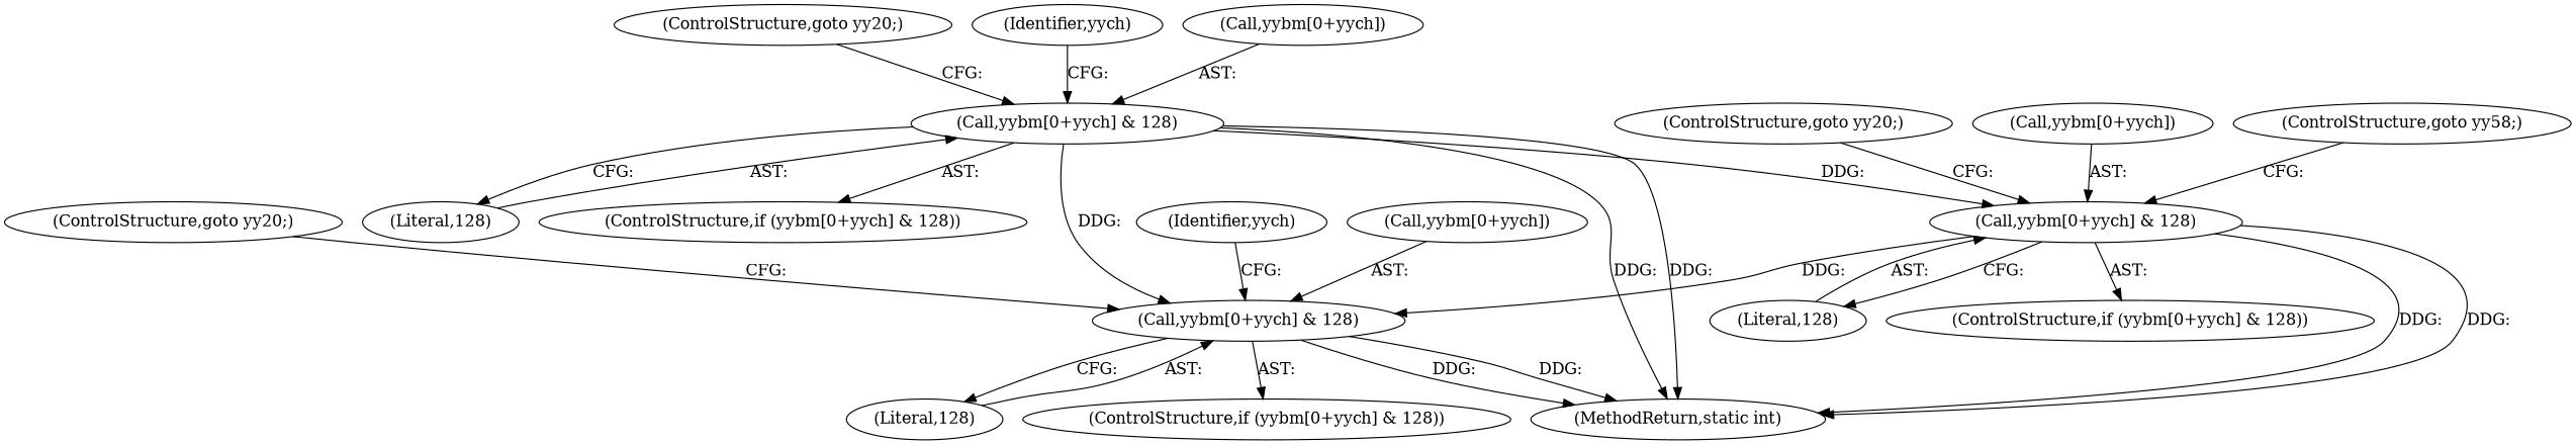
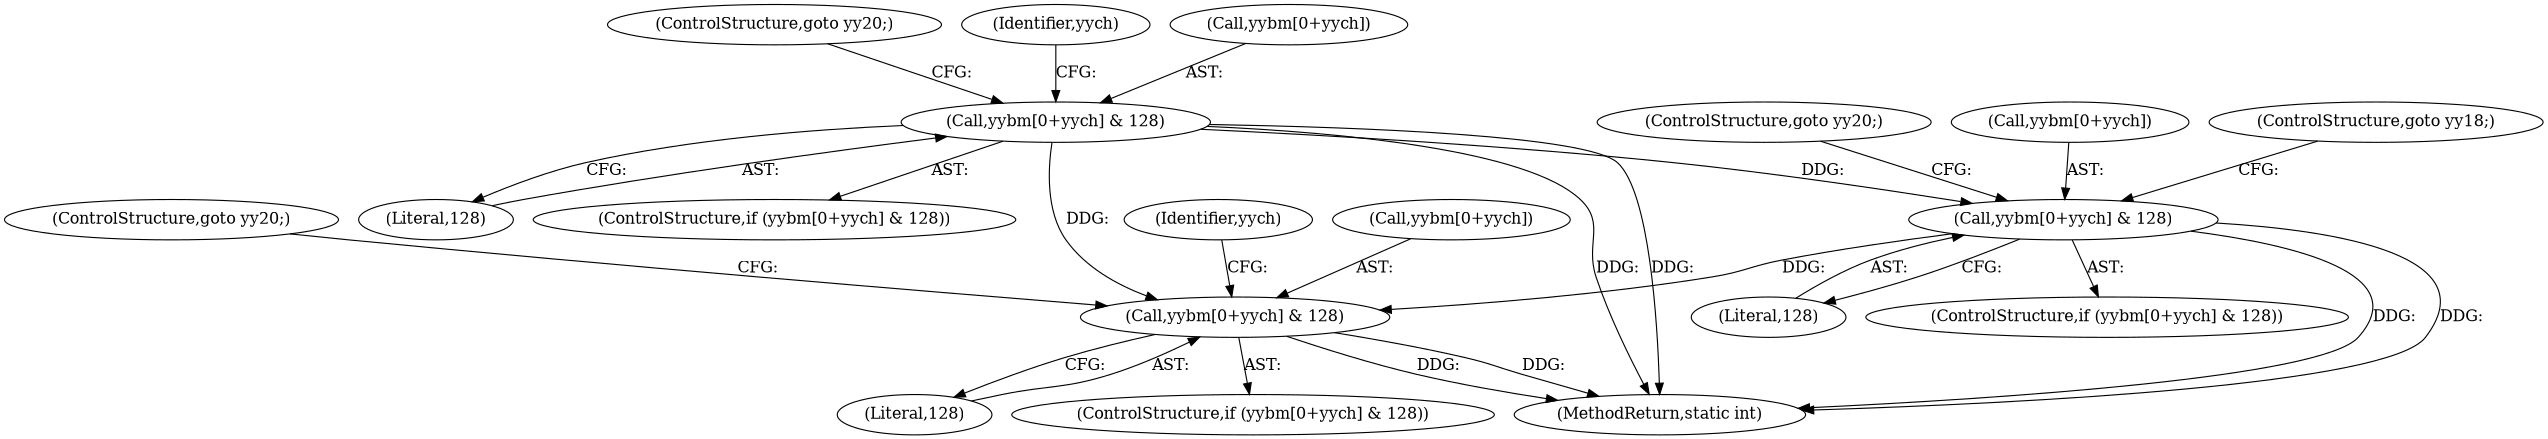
  digraph {
    n1 [label="(Call,yybm[0+yych] & 128)"]
    n2 [label="(MethodReturn,static int)"]
    n3 [label="(ControlStructure,if (yybm[0+yych] & 128))"]
    n4 [label="(Literal,128)"]
    n5 [label="(Call,yybm[0+yych] & 128)"]
    n6 [label="(Literal,128)"]
    n7 [label="(ControlStructure,if (yybm[0+yych] & 128))"]
    n8 [label="(Call,yybm[0+yych] & 128)"]
    n9 [label="(Literal,128)"]
    n10 [label="(ControlStructure,if (yybm[0+yych] & 128))"]
    n11 [label="(ControlStructure,goto yy20;)"]
    n12 [label="(Call,yybm[0+yych])"]
    n13 [label="(Identifier,yych)"]
-   n14 [label="(ControlStructure,goto yy58;)"]
+   n14 [label="(ControlStructure,goto yy18;)"]
    n15 [label="(Identifier,yych)"]
    n16 [label="(ControlStructure,goto yy20;)"]
    n17 [label="(ControlStructure,goto yy20;)"]
    n18 [label="(Call,yybm[0+yych])"]
    n19 [label="(Call,yybm[0+yych])"]
    n1 -> n2 [label="DDG: "]
    n1 -> n2 [label="DDG: "]
    n1 -> n3 [label="AST: "]
    n1 -> n4 [label="CFG: "]
    n4 -> n1 [label="AST: "]
    n5 -> n1 [label="DDG: "]
    n5 -> n2 [label="DDG: "]
    n5 -> n2 [label="DDG: "]
    n5 -> n6 [label="CFG: "]
    n5 -> n7 [label="AST: "]
    n6 -> n5 [label="AST: "]
    n8 -> n1 [label="DDG: "]
    n8 -> n2 [label="DDG: "]
    n8 -> n2 [label="DDG: "]
    n8 -> n5 [label="DDG: "]
    n8 -> n9 [label="CFG: "]
    n8 -> n10 [label="AST: "]
    n9 -> n8 [label="AST: "]
    n11 -> n8 [label="CFG: "]
    n12 -> n1 [label="AST: "]
    n13 -> n8 [label="CFG: "]
    n14 -> n5 [label="CFG: "]
    n15 -> n1 [label="CFG: "]
    n16 -> n5 [label="CFG: "]
    n17 -> n1 [label="CFG: "]
    n18 -> n5 [label="AST: "]
    n19 -> n8 [label="AST: "]
  }
